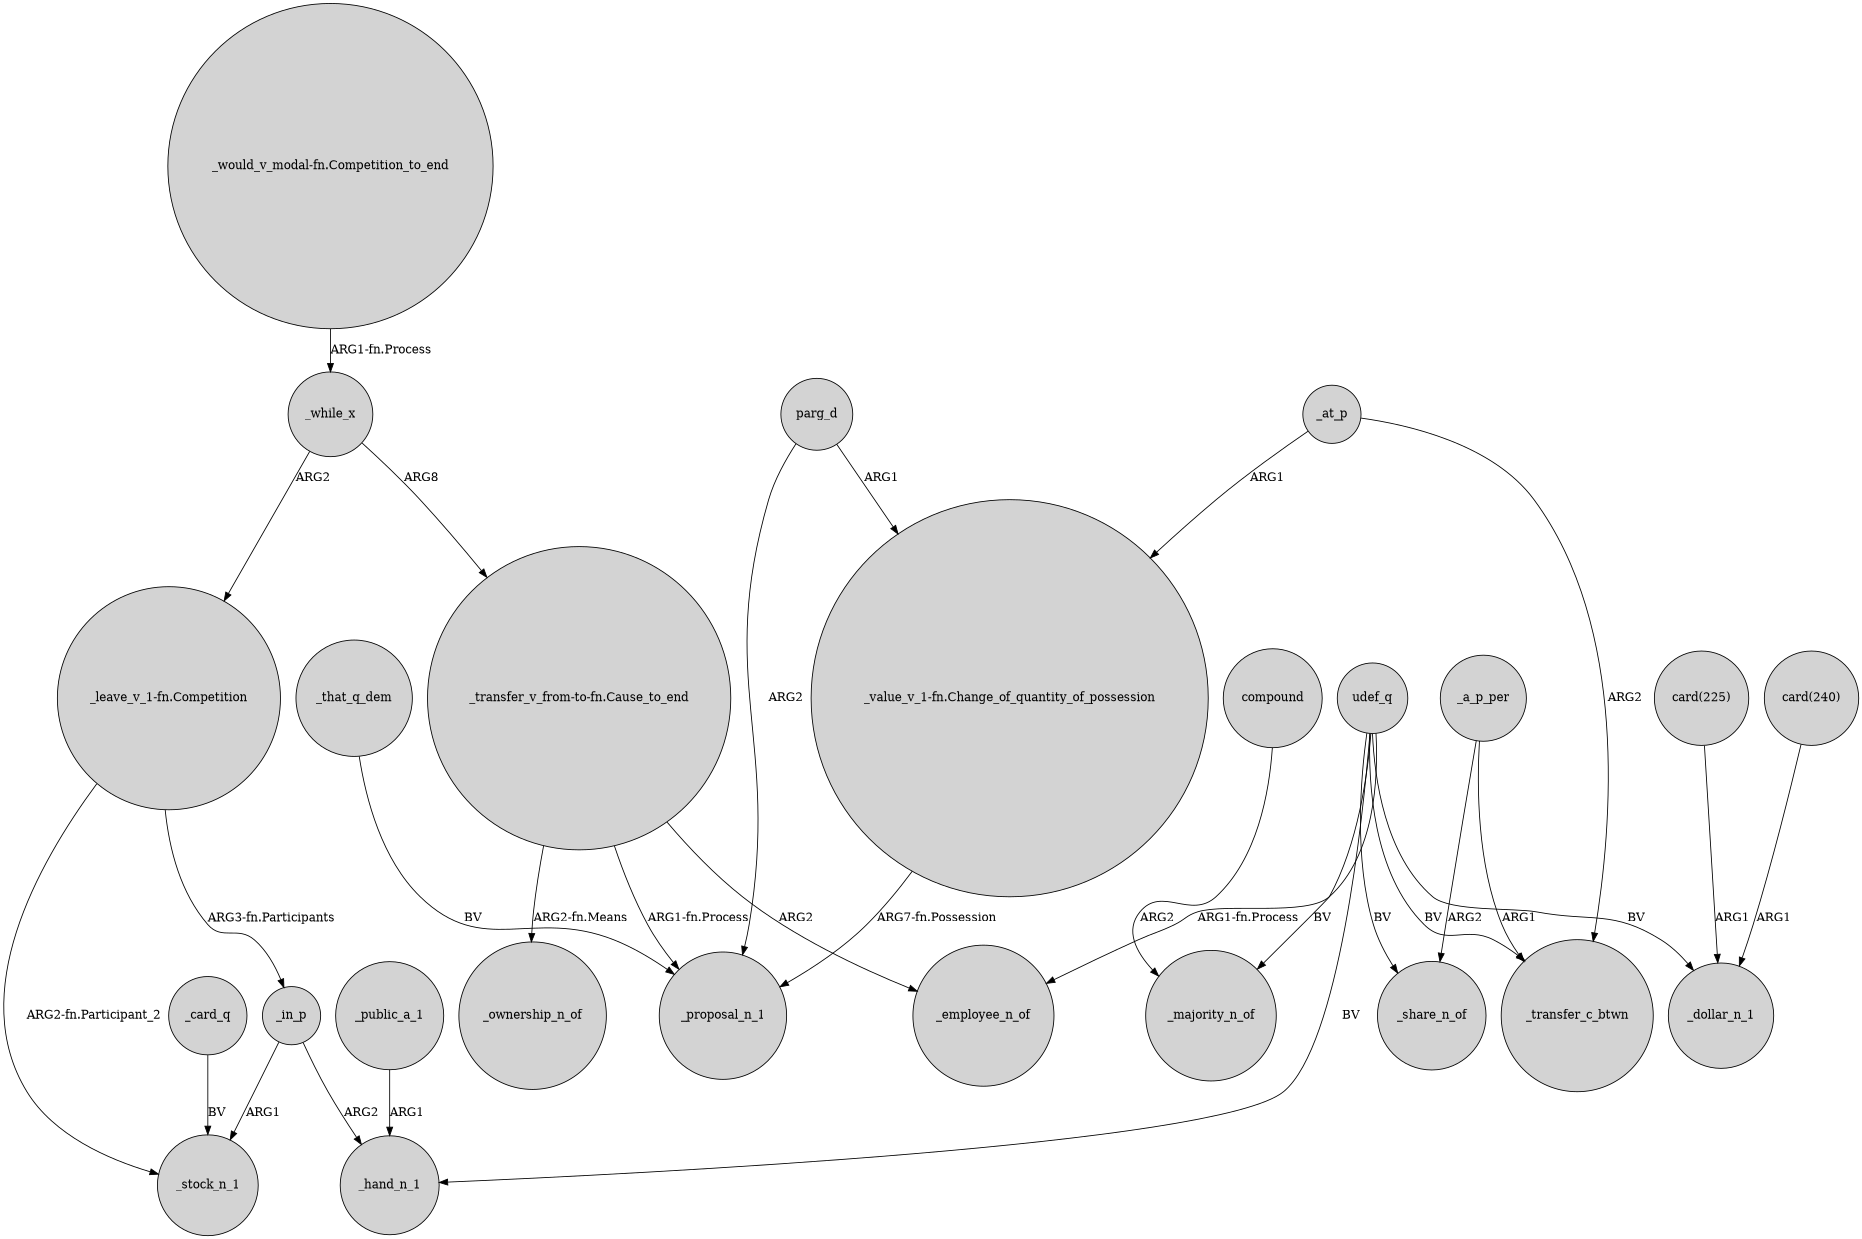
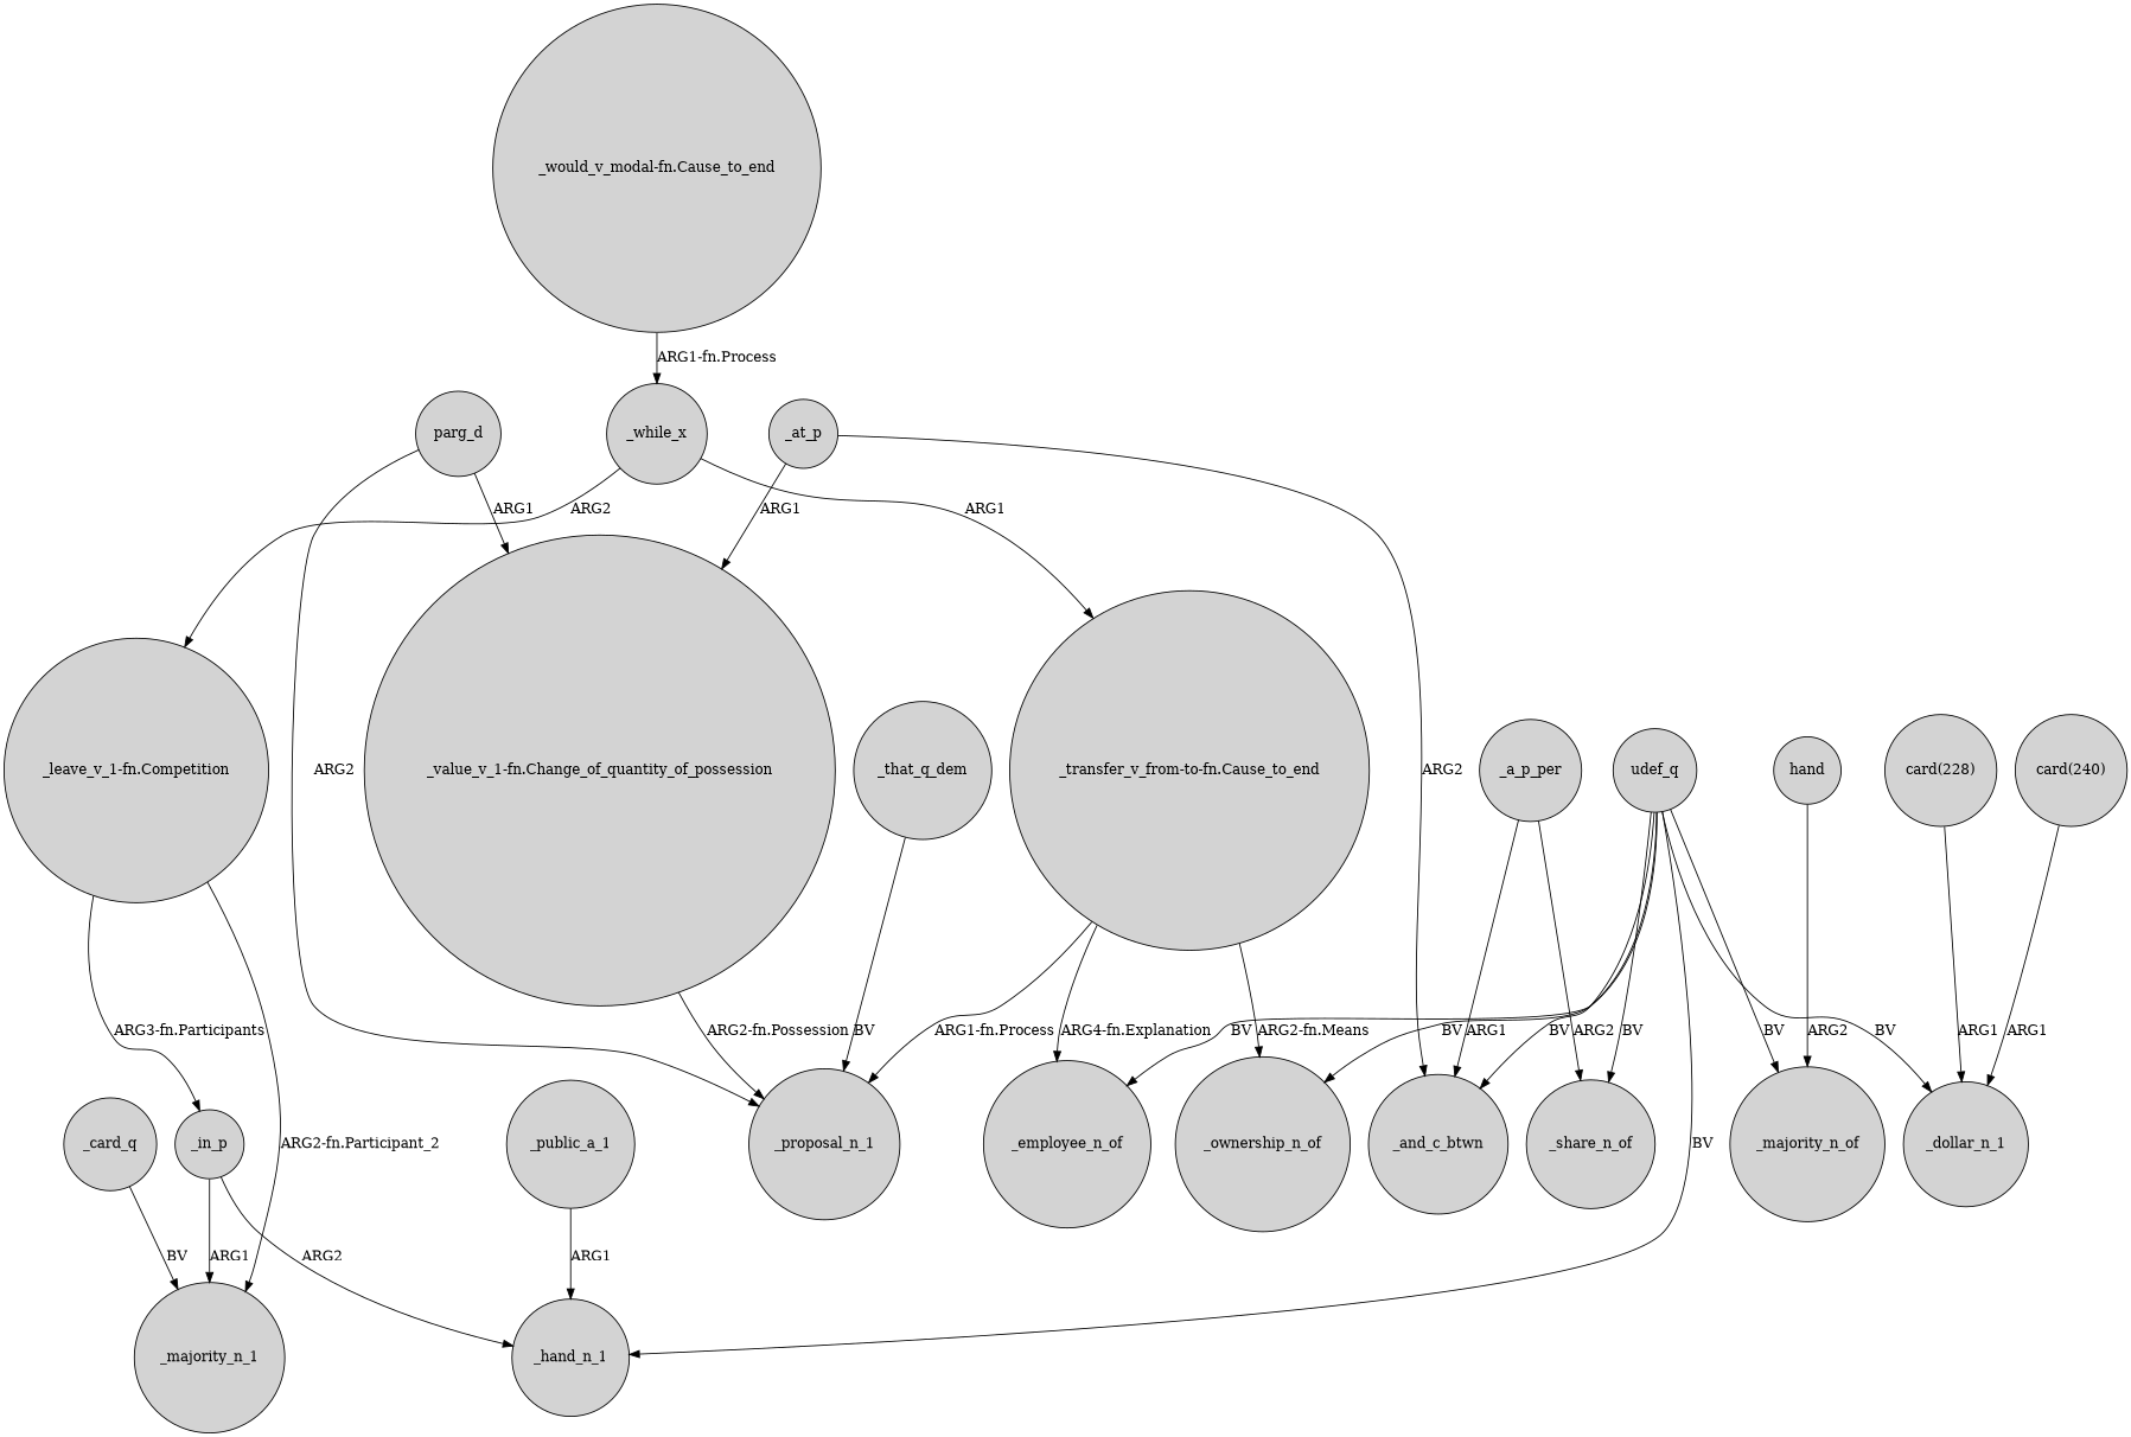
  digraph {
    node [shape=circle style=filled]
    udef_q
    _hand_n_1
    _ownership_n_of
-   _and_c_btwn [label=_transfer_c_btwn]
+   _and_c_btwn
    _dollar_n_1
    _employee_n_of
    _share_n_of
    _majority_n_of
    n9 [label=_card_q]
-   _stock_n_1
+   _stock_n_1 [label=_majority_n_1]
    _in_p
-   compound
+   compound [label=hand]
    parg_d
    _proposal_n_1
    "_value_v_1-fn.Change_of_quantity_of_possession"
-   "card(225)"
+   "card(225)" [label="card(228)"]
    "_leave_v_1-fn.Competition"
    _public_a_1
    "_transfer_v_from-to-fn.Cause_to_end"
    _that_q_dem
    _while_x
    _a_p_per
-   "_would_v_modal-fn.Cause_to_end" [label="_would_v_modal-fn.Competition_to_end"]
+   "_would_v_modal-fn.Cause_to_end"
    _at_p
    "card(240)"
    udef_q -> _hand_n_1 [label=BV]
+   udef_q -> _ownership_n_of [label=BV]
    udef_q -> _and_c_btwn [label=BV]
    udef_q -> _dollar_n_1 [label=BV]
-   udef_q -> _employee_n_of [label="ARG1-fn.Process"]
+   udef_q -> _employee_n_of [label=BV]
    udef_q -> _share_n_of [label=BV]
    udef_q -> _majority_n_of [label=BV]
    n9 -> _stock_n_1 [label=BV]
    _in_p -> _hand_n_1 [label=ARG2]
    _in_p -> _stock_n_1 [label=ARG1]
    compound -> _majority_n_of [label=ARG2]
    parg_d -> _proposal_n_1 [label=ARG2]
    parg_d -> "_value_v_1-fn.Change_of_quantity_of_possession" [label=ARG1]
-   "_value_v_1-fn.Change_of_quantity_of_possession" -> _proposal_n_1 [label="ARG7-fn.Possession"]
+   "_value_v_1-fn.Change_of_quantity_of_possession" -> _proposal_n_1 [label="ARG2-fn.Possession"]
    "card(225)" -> _dollar_n_1 [label=ARG1]
    "_leave_v_1-fn.Competition" -> _stock_n_1 [label="ARG2-fn.Participant_2"]
    "_leave_v_1-fn.Competition" -> _in_p [label="ARG3-fn.Participants"]
    _public_a_1 -> _hand_n_1 [label=ARG1]
    "_transfer_v_from-to-fn.Cause_to_end" -> _ownership_n_of [label="ARG2-fn.Means"]
-   "_transfer_v_from-to-fn.Cause_to_end" -> _employee_n_of [label=ARG2]
+   "_transfer_v_from-to-fn.Cause_to_end" -> _employee_n_of [label="ARG4-fn.Explanation"]
    "_transfer_v_from-to-fn.Cause_to_end" -> _proposal_n_1 [label="ARG1-fn.Process"]
    _that_q_dem -> _proposal_n_1 [label=BV]
    _while_x -> "_leave_v_1-fn.Competition" [label=ARG2]
-   _while_x -> "_transfer_v_from-to-fn.Cause_to_end" [label=ARG8]
+   _while_x -> "_transfer_v_from-to-fn.Cause_to_end" [label=ARG1]
    _a_p_per -> _and_c_btwn [label=ARG1]
    _a_p_per -> _share_n_of [label=ARG2]
    "_would_v_modal-fn.Cause_to_end" -> _while_x [label="ARG1-fn.Process"]
    _at_p -> _and_c_btwn [label=ARG2]
    _at_p -> "_value_v_1-fn.Change_of_quantity_of_possession" [label=ARG1]
    "card(240)" -> _dollar_n_1 [label=ARG1]
  }
